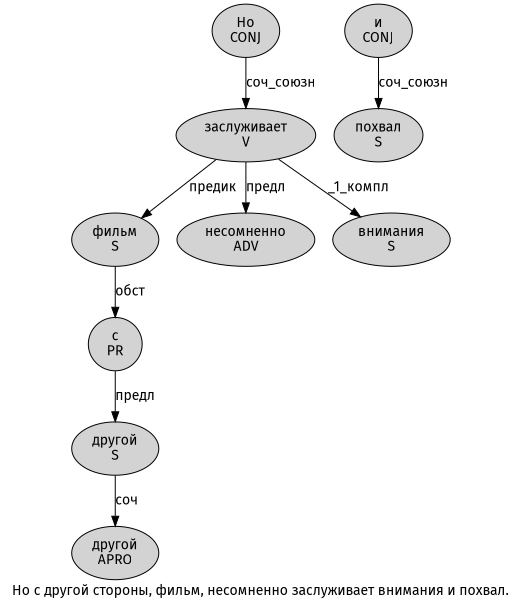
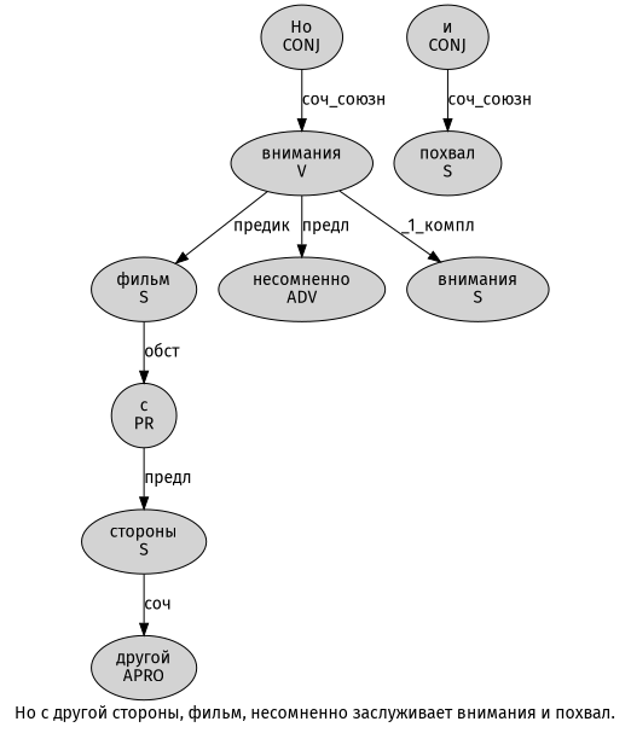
  digraph {
    fontname="Fira Sans"
    label="Но с другой стороны, фильм, несомненно заслуживает внимания и похвал."
    node [fillcolor=lightgray fontname="Fira Sans" penwidth=1 shape=ellipse style=filled]
    edge [fontname="Fira Sans"]
    n1 [label="Но\nCONJ"]
-   n2 [label="заслуживает\nV"]
+   n2 [label="внимания\nV"]
    n3 [label="фильм\nS"]
    n4 [label="несомненно\nADV"]
    n5 [label="внимания\nS"]
    n6 [label="с\nPR"]
-   n7 [label="другой\nS"]
+   n7 [label="стороны\nS"]
    n8 [label="другой\nAPRO"]
    n9 [label="и\nCONJ"]
    n10 [label="похвал\nS"]
    n1 -> n2 [label="соч_союзн"]
    n2 -> n3 [label="предик"]
    n2 -> n4 [label="предл"]
    n2 -> n5 [label="_1_компл"]
    n3 -> n6 [label="обст"]
    n6 -> n7 [label="предл"]
    n7 -> n8 [label="соч"]
    n9 -> n10 [label="соч_союзн"]
  }
